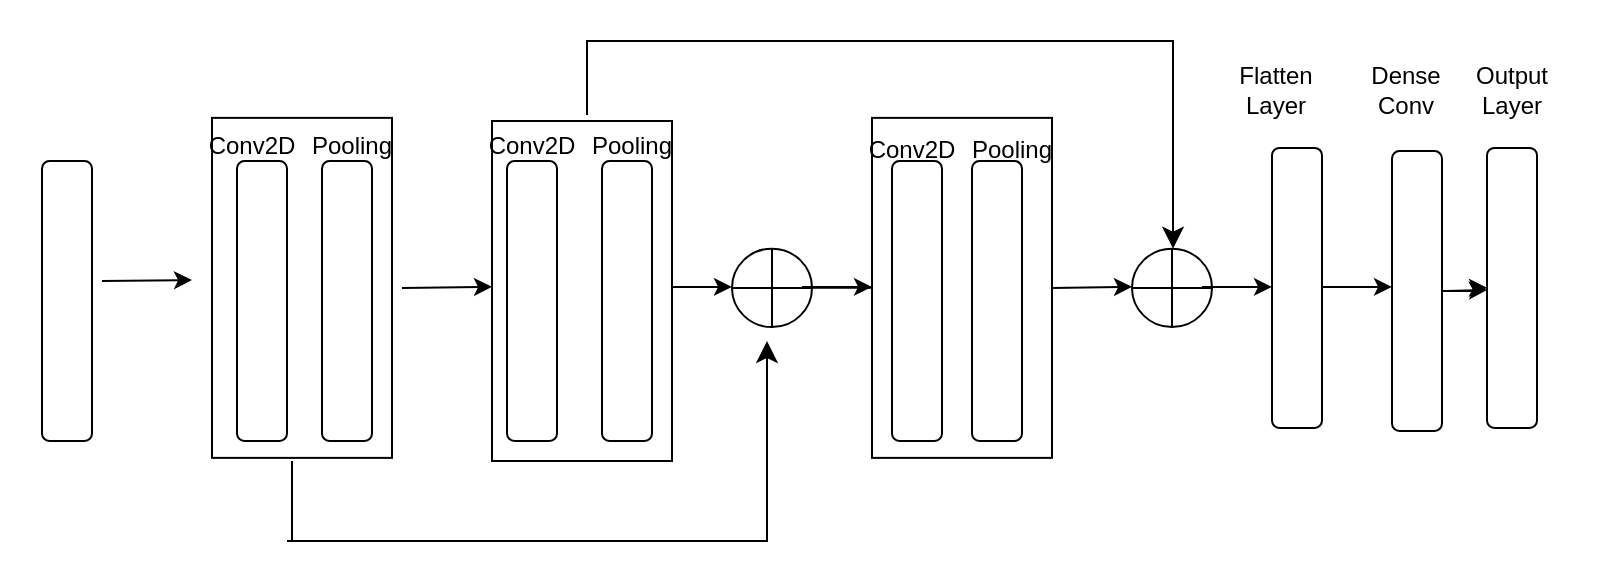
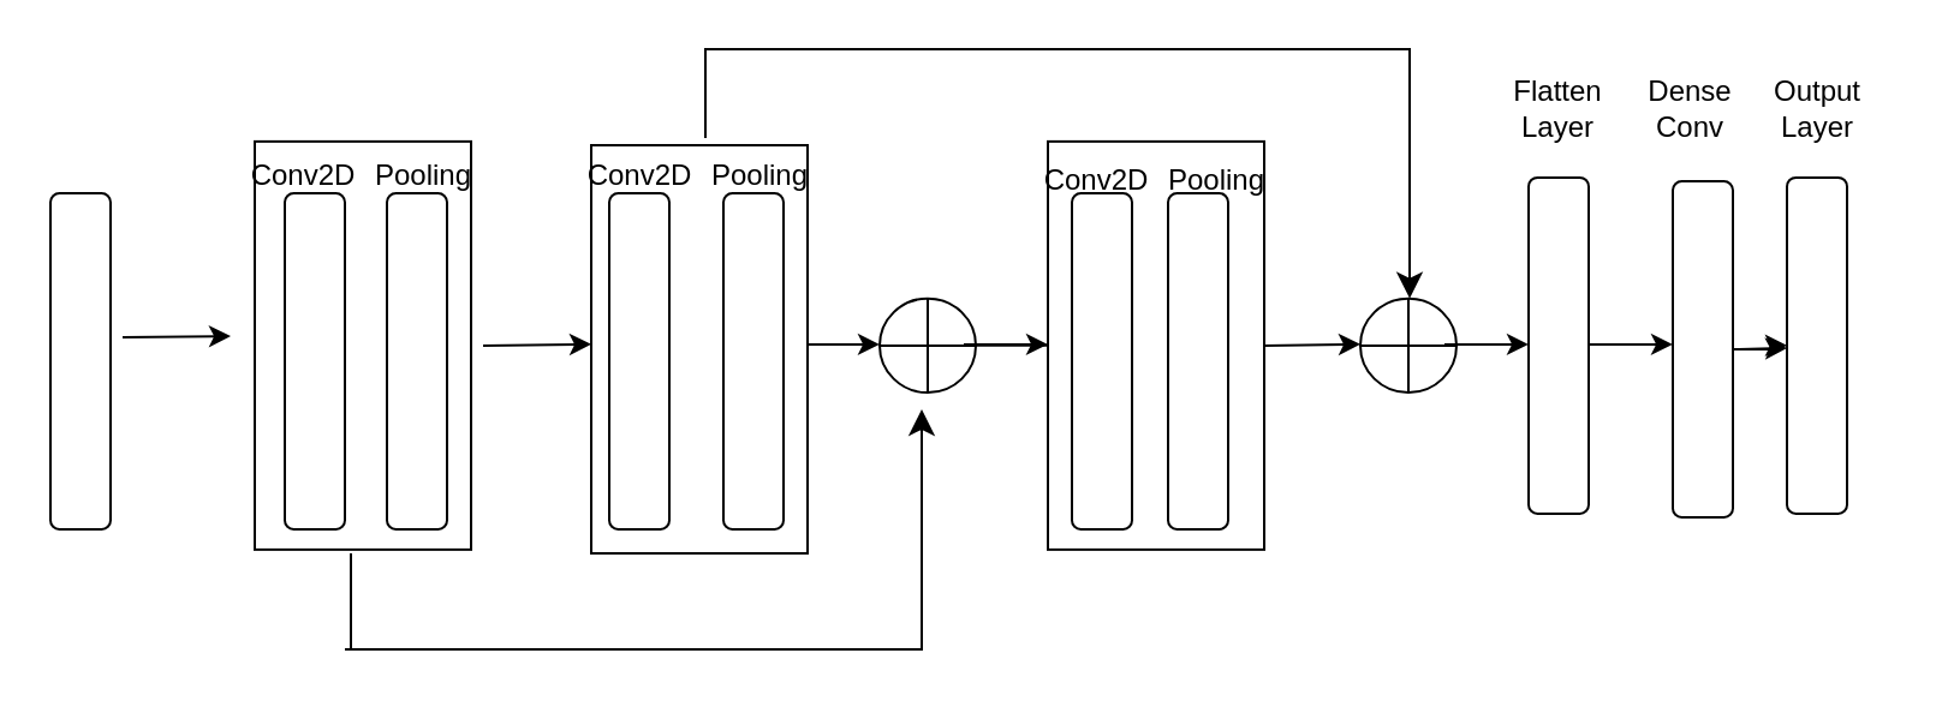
  <mxCell id="0" />
  <mxCell id="1" parent="0" />
  <mxCell id="2" value="" style="rounded=1;whiteSpace=wrap;html=1;direction=south;" parent="1" vertex="1"><mxGeometry x="20.5" y="80" width="25" height="140" as="geometry" /></mxCell>
  <mxCell id="3" value="" style="endArrow=classic;html=1;rounded=0;" parent="1" edge="1"><mxGeometry width="50" height="50" relative="1" as="geometry"><mxPoint x="50.5" y="140" as="sourcePoint" /><mxPoint x="95.5" y="139.5" as="targetPoint" /></mxGeometry></mxCell>
  <mxCell id="4" value="" style="endArrow=classic;html=1;rounded=0;" parent="1" edge="1"><mxGeometry width="50" height="50" relative="1" as="geometry"><mxPoint x="330.5" y="142.94" as="sourcePoint" /><mxPoint x="365.5" y="142.94" as="targetPoint" /></mxGeometry></mxCell>
  <mxCell id="5" value="" style="edgeStyle=orthogonalEdgeStyle;rounded=0;orthogonalLoop=1;jettySize=auto;html=1;" parent="1" source="6" target="19" edge="1"><mxGeometry relative="1" as="geometry" /></mxCell>
  <mxCell id="6" value="" style="shape=orEllipse;perimeter=ellipsePerimeter;whiteSpace=wrap;html=1;backgroundOutline=1;direction=west;" parent="1" vertex="1"><mxGeometry x="365.5" y="123.83" width="40" height="39.22" as="geometry" /></mxCell>
  <mxCell id="7" value="" style="rounded=0;whiteSpace=wrap;html=1;direction=south;" parent="1" vertex="1"><mxGeometry x="105.5" y="58.44" width="90" height="170" as="geometry" /></mxCell>
  <mxCell id="8" value="" style="rounded=1;whiteSpace=wrap;html=1;direction=south;" parent="1" vertex="1"><mxGeometry x="160.5" y="80" width="25" height="140" as="geometry" /></mxCell>
  <mxCell id="9" value="" style="rounded=1;whiteSpace=wrap;html=1;direction=south;" parent="1" vertex="1"><mxGeometry x="118" y="80" width="25" height="140" as="geometry" /></mxCell>
  <mxCell id="10" value="Conv2D" style="text;html=1;align=center;verticalAlign=middle;whiteSpace=wrap;rounded=0;" parent="1" vertex="1"><mxGeometry x="95.5" y="58.44" width="60" height="30" as="geometry" /></mxCell>
  <mxCell id="11" value="Pooling" style="text;html=1;align=center;verticalAlign=middle;whiteSpace=wrap;rounded=0;" parent="1" vertex="1"><mxGeometry x="145.5" y="58.44" width="60" height="30" as="geometry" /></mxCell>
  <mxCell id="12" value="" style="rounded=0;whiteSpace=wrap;html=1;direction=south;" parent="1" vertex="1"><mxGeometry x="245.5" y="60" width="90" height="170" as="geometry" /></mxCell>
  <mxCell id="13" value="" style="rounded=0;whiteSpace=wrap;html=1;direction=south;" parent="1" vertex="1"><mxGeometry x="435.5" y="58.44" width="90" height="170" as="geometry" /></mxCell>
  <mxCell id="14" value="" style="rounded=1;whiteSpace=wrap;html=1;direction=south;" parent="1" vertex="1"><mxGeometry x="253" y="80" width="25" height="140" as="geometry" /></mxCell>
  <mxCell id="15" value="" style="rounded=1;whiteSpace=wrap;html=1;direction=south;" parent="1" vertex="1"><mxGeometry x="300.5" y="80" width="25" height="140" as="geometry" /></mxCell>
  <mxCell id="16" value="Conv2D" style="text;html=1;align=center;verticalAlign=middle;whiteSpace=wrap;rounded=0;" parent="1" vertex="1"><mxGeometry x="235.5" y="58.44" width="60" height="30" as="geometry" /></mxCell>
  <mxCell id="17" value="Pooling" style="text;html=1;align=center;verticalAlign=middle;whiteSpace=wrap;rounded=0;" parent="1" vertex="1"><mxGeometry x="285.5" y="58.44" width="60" height="30" as="geometry" /></mxCell>
  <mxCell id="18" value="" style="rounded=1;whiteSpace=wrap;html=1;direction=south;" parent="1" vertex="1"><mxGeometry x="445.5" y="80" width="25" height="140" as="geometry" /></mxCell>
  <mxCell id="19" value="" style="rounded=1;whiteSpace=wrap;html=1;direction=south;" parent="1" vertex="1"><mxGeometry x="485.5" y="80" width="25" height="140" as="geometry" /></mxCell>
  <mxCell id="20" value="Conv2D" style="text;html=1;align=center;verticalAlign=middle;whiteSpace=wrap;rounded=0;" parent="1" vertex="1"><mxGeometry x="425.5" y="60" width="60" height="30" as="geometry" /></mxCell>
  <mxCell id="21" value="Pooling" style="text;html=1;align=center;verticalAlign=middle;whiteSpace=wrap;rounded=0;" parent="1" vertex="1"><mxGeometry x="475.5" y="60" width="60" height="30" as="geometry" /></mxCell>
  <mxCell id="22" value="" style="shape=orEllipse;perimeter=ellipsePerimeter;whiteSpace=wrap;html=1;backgroundOutline=1;direction=west;" parent="1" vertex="1"><mxGeometry x="565.5" y="123.83" width="40" height="39.22" as="geometry" /></mxCell>
  <mxCell id="23" value="" style="rounded=1;whiteSpace=wrap;html=1;direction=south;" parent="1" vertex="1"><mxGeometry x="635.5" y="73.44" width="25" height="140" as="geometry" /></mxCell>
  <mxCell id="24" value="" style="edgeStyle=orthogonalEdgeStyle;rounded=0;orthogonalLoop=1;jettySize=auto;html=1;" parent="1" source="25" target="36" edge="1"><mxGeometry relative="1" as="geometry" /></mxCell>
  <mxCell id="25" value="" style="rounded=1;whiteSpace=wrap;html=1;direction=south;" parent="1" vertex="1"><mxGeometry x="695.5" y="75" width="25" height="140" as="geometry" /></mxCell>
  <mxCell id="26" value="" style="edgeStyle=segmentEdgeStyle;endArrow=classic;html=1;curved=0;rounded=0;endSize=8;startSize=8;" parent="1" edge="1"><mxGeometry width="50" height="50" relative="1" as="geometry"><mxPoint x="143" y="270" as="sourcePoint" /><mxPoint x="383" y="170" as="targetPoint" /><Array as="points"><mxPoint x="383" y="270" /></Array></mxGeometry></mxCell>
  <mxCell id="27" value="" style="endArrow=none;html=1;rounded=0;" parent="1" edge="1"><mxGeometry width="50" height="50" relative="1" as="geometry"><mxPoint x="145.5" y="270" as="sourcePoint" /><mxPoint x="145.5" y="230" as="targetPoint" /></mxGeometry></mxCell>
  <mxCell id="28" value="" style="endArrow=classic;html=1;rounded=0;" parent="1" edge="1"><mxGeometry width="50" height="50" relative="1" as="geometry"><mxPoint x="200.5" y="143.44" as="sourcePoint" /><mxPoint x="245.5" y="142.94" as="targetPoint" /></mxGeometry></mxCell>
  <mxCell id="29" value="" style="edgeStyle=segmentEdgeStyle;endArrow=classic;html=1;curved=0;rounded=0;endSize=8;startSize=8;exitX=0.125;exitY=-0.048;exitDx=0;exitDy=0;exitPerimeter=0;" parent="1" source="17" edge="1"><mxGeometry width="50" height="50" relative="1" as="geometry"><mxPoint x="293" y="50" as="sourcePoint" /><mxPoint x="586" y="123.83" as="targetPoint" /><Array as="points"><mxPoint x="293" y="20" /><mxPoint x="586" y="20" /></Array></mxGeometry></mxCell>
  <mxCell id="30" value="Dense Conv" style="text;html=1;align=center;verticalAlign=middle;whiteSpace=wrap;rounded=0;" parent="1" vertex="1"><mxGeometry x="673" y="30" width="60" height="30" as="geometry" /></mxCell>
  <mxCell id="31" value="Output Layer" style="text;html=1;align=center;verticalAlign=middle;whiteSpace=wrap;rounded=0;" parent="1" vertex="1"><mxGeometry x="725.5" y="30" width="60" height="30" as="geometry" /></mxCell>
  <mxCell id="32" value="" style="endArrow=classic;html=1;rounded=0;" parent="1" edge="1"><mxGeometry width="50" height="50" relative="1" as="geometry"><mxPoint x="660.5" y="142.94" as="sourcePoint" /><mxPoint x="695.5" y="142.94" as="targetPoint" /></mxGeometry></mxCell>
  <mxCell id="33" value="" style="endArrow=classic;html=1;rounded=0;" parent="1" edge="1"><mxGeometry width="50" height="50" relative="1" as="geometry"><mxPoint x="600.5" y="142.94" as="sourcePoint" /><mxPoint x="635.5" y="142.94" as="targetPoint" /></mxGeometry></mxCell>
  <mxCell id="34" value="" style="endArrow=classic;html=1;rounded=0;exitX=0.5;exitY=0;exitDx=0;exitDy=0;" parent="1" source="13" edge="1"><mxGeometry width="50" height="50" relative="1" as="geometry"><mxPoint x="530.5" y="142.94" as="sourcePoint" /><mxPoint x="565.5" y="142.94" as="targetPoint" /></mxGeometry></mxCell>
  <mxCell id="35" value="" style="endArrow=classic;html=1;rounded=0;" parent="1" edge="1"><mxGeometry width="50" height="50" relative="1" as="geometry"><mxPoint x="400.5" y="142.94" as="sourcePoint" /><mxPoint x="435.5" y="142.94" as="targetPoint" /></mxGeometry></mxCell>
  <mxCell id="36" value="" style="rounded=1;whiteSpace=wrap;html=1;direction=south;" parent="1" vertex="1"><mxGeometry x="743" y="73.44" width="25" height="140" as="geometry" /></mxCell>
- <mxCell id="37" value="Flatten Layer" style="text;html=1;align=center;verticalAlign=middle;whiteSpace=wrap;rounded=0;" parent="1" vertex="1"><mxGeometry x="613" y="30" width="50" height="30" as="geometry" /></mxCell>
+ <mxCell id="37" value="Flatten Layer" style="text;html=1;align=center;verticalAlign=middle;whiteSpace=wrap;rounded=0;" parent="1" vertex="1"><mxGeometry x="623" y="30" width="50" height="30" as="geometry" /></mxCell>
  <mxCell id="38" value="" style="endArrow=classic;html=1;rounded=0;" parent="1" edge="1"><mxGeometry width="50" height="50" relative="1" as="geometry"><mxPoint x="723" y="145" as="sourcePoint" /><mxPoint x="743" y="144.5" as="targetPoint" /></mxGeometry></mxCell>
